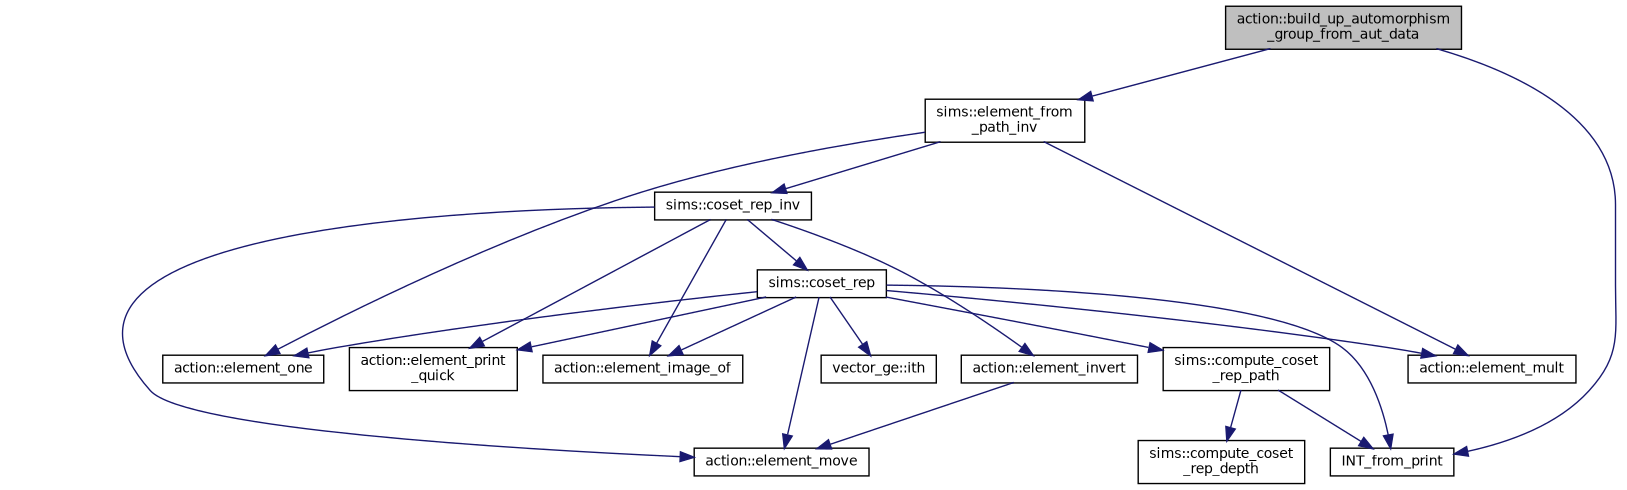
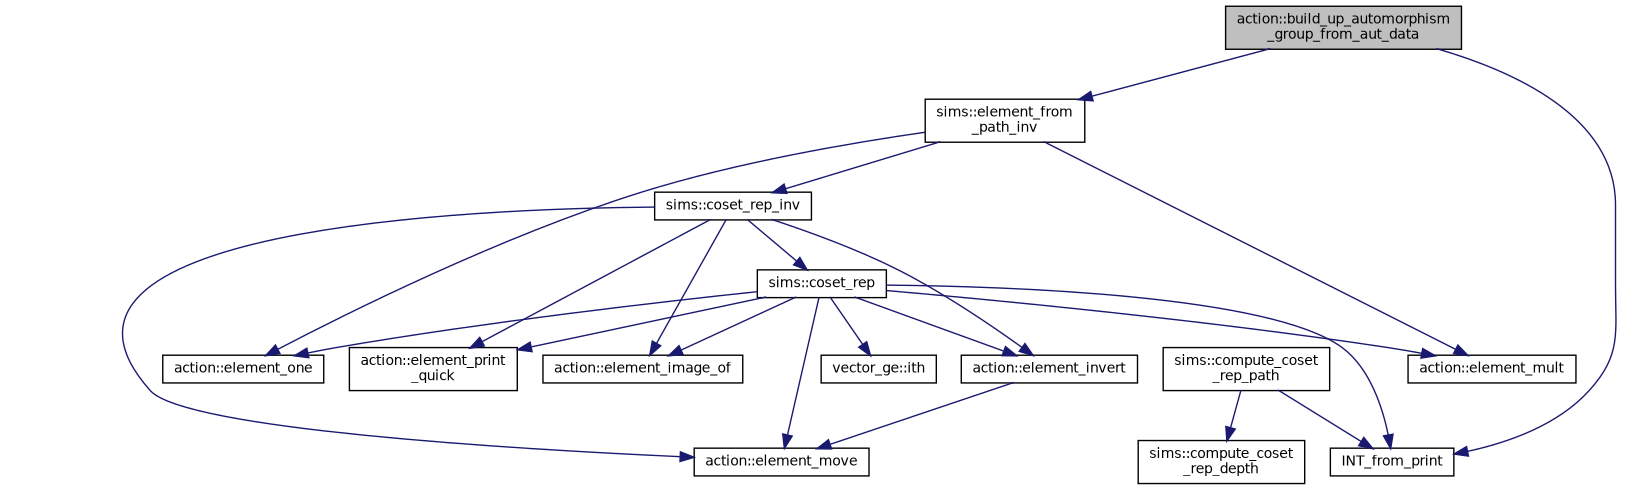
  digraph {
    fontname="DejaVu Sans"
    rankdir=TB
    node [color=black fillcolor=white fontname="DejaVu Sans" fontsize=10 shape=record style=filled]
    edge [color=midnightblue fontname="DejaVu Sans" fontsize=10 labelfontname=Helvetica labelfontsize=10 style=solid]
    n1 [fillcolor=grey75 fontcolor=black height=0.2 label="action::build_up_automorphism\l_group_from_aut_data" width=0.4]
    n2 [height=0.2 label=INT_from_print width=0.4]
    n3 [height=0.2 label="sims::element_from\l_path_inv" width=0.4]
    n4 [height=0.2 label="action::element_one" width=0.4]
    n5 [height=0.2 label="sims::coset_rep_inv" width=0.4]
    n6 [height=0.2 label="action::element_mult" width=0.4]
    n7 [height=0.2 label="action::element_move" width=0.4]
    n8 [height=0.2 label="sims::coset_rep" width=0.4]
    n9 [height=0.2 label="action::element_print\l_quick" width=0.4]
    n10 [height=0.2 label="action::element_image_of" width=0.4]
    n11 [height=0.2 label="action::element_invert" width=0.4]
    n12 [height=0.2 label="sims::compute_coset\l_rep_path" width=0.4]
    n13 [height=0.2 label="vector_ge::ith" width=0.4]
    n14 [height=0.2 label="sims::compute_coset\l_rep_depth" width=0.4]
    n1 -> n2
    n1 -> n3
    n3 -> n4
    n3 -> n5
    n3 -> n6
    n5 -> n7
    n5 -> n8
    n5 -> n9
    n5 -> n10
    n5 -> n11
    n8 -> n2
    n8 -> n4
    n8 -> n6
    n8 -> n7
    n8 -> n9
    n8 -> n10
-   n8 -> n12
+   n8 -> n11
    n8 -> n13
    n11 -> n7
    n12 -> n2
    n12 -> n14
  }
